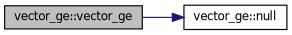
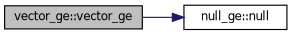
  digraph {
    rankdir=LR
    node [color=black fontname=Helvetica fontsize=10 shape=record style=filled]
    n1 [fillcolor=grey75 fontcolor=black height=0.2 label="vector_ge::vector_ge" width=0.4]
-   n2 [fillcolor=white height=0.2 label="vector_ge::null" width=0.4]
+   n2 [fillcolor=white height=0.2 label="null_ge::null" width=0.4]
    n1 -> n2 [color=midnightblue fontname=Helvetica fontsize=10 labelfontname=Helvetica labelfontsize=10 style=solid]
  }
